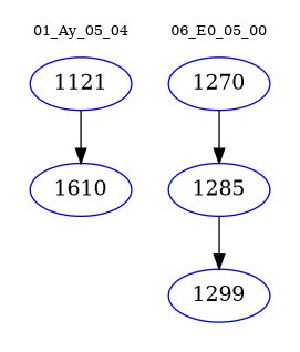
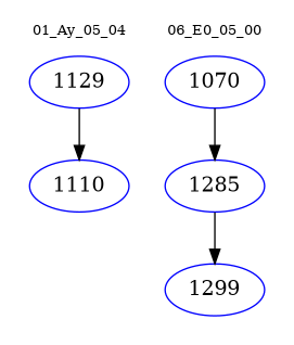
  digraph {
    node [color=blue]
    edge [color=black]
-   n1 [label=1121]
-   n2 [label=1610]
-   n3 [label=1270]
+   n1 [label=1129]
+   n2 [label=1110]
+   n3 [label=1070]
    n4 [label=1285]
    n5 [label=1299]
    subgraph cluster_1 {
      color=white
      fontsize=10
      label="01_Ay_05_04"
      n1
      n2
    }
    subgraph cluster_2 {
      color=white
      fontsize=10
      label="06_E0_05_00"
      n3
      n4
      n5
    }
    n1 -> n2
    n3 -> n4
    n4 -> n5
  }
